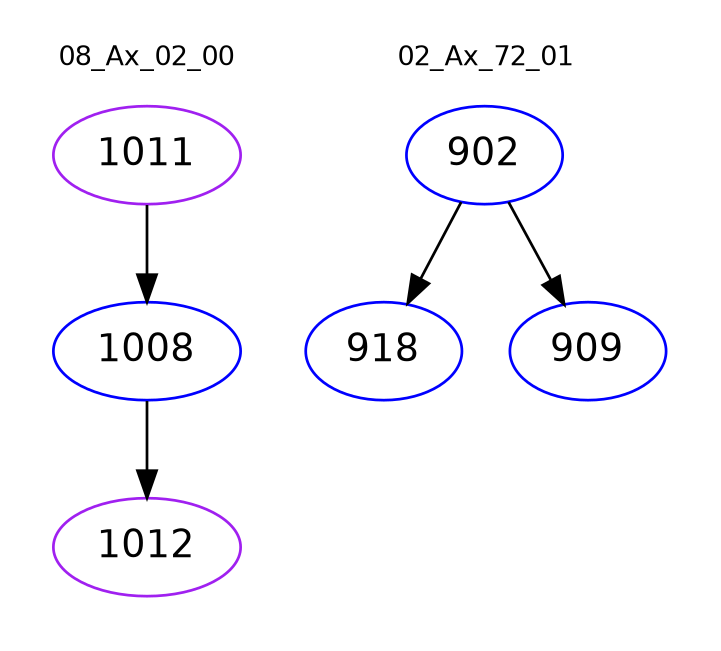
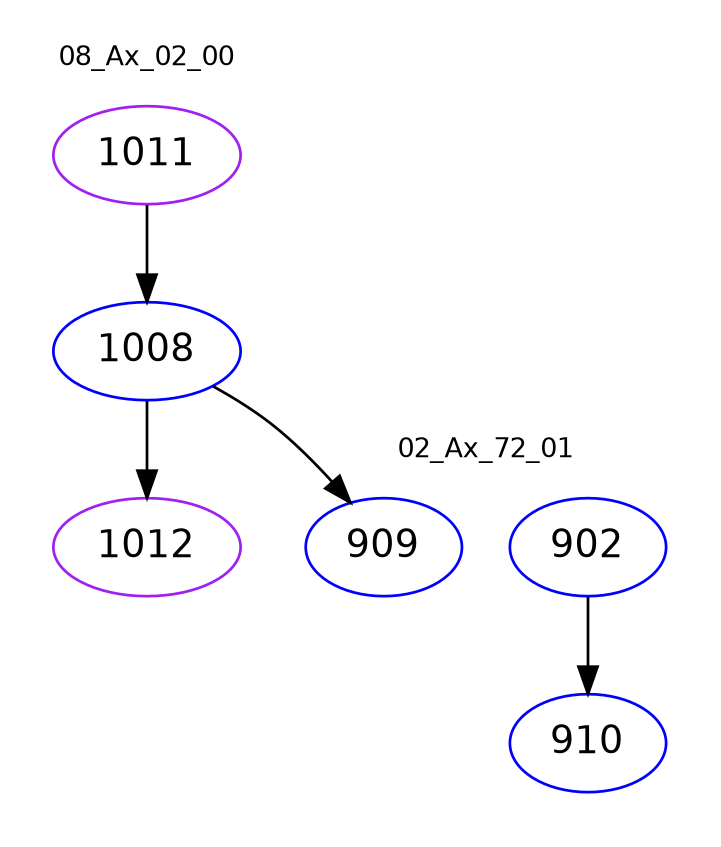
  digraph {
    fontname="DejaVu Sans"
    node [color=blue fontname="DejaVu Sans"]
    edge [color=black fontname="DejaVu Sans"]
    n1 [label=1008]
    n2 [color=purple label=1011]
    n3 [color=purple label=1012]
    n4 [label=902]
-   n5 [label=918]
+   n5 [label=910]
    n6 [label=909]
    subgraph cluster_1 {
      color=white
      fontsize=10
      label="08_Ax_02_00"
      n1
      n2
      n3
    }
    subgraph cluster_2 {
      color=white
      fontsize=10
      label="02_Ax_72_01"
      n4
      n5
      n6
    }
    n1 -> n3
    n2 -> n1
    n4 -> n5
-   n4 -> n6
+   n1 -> n6
  }
